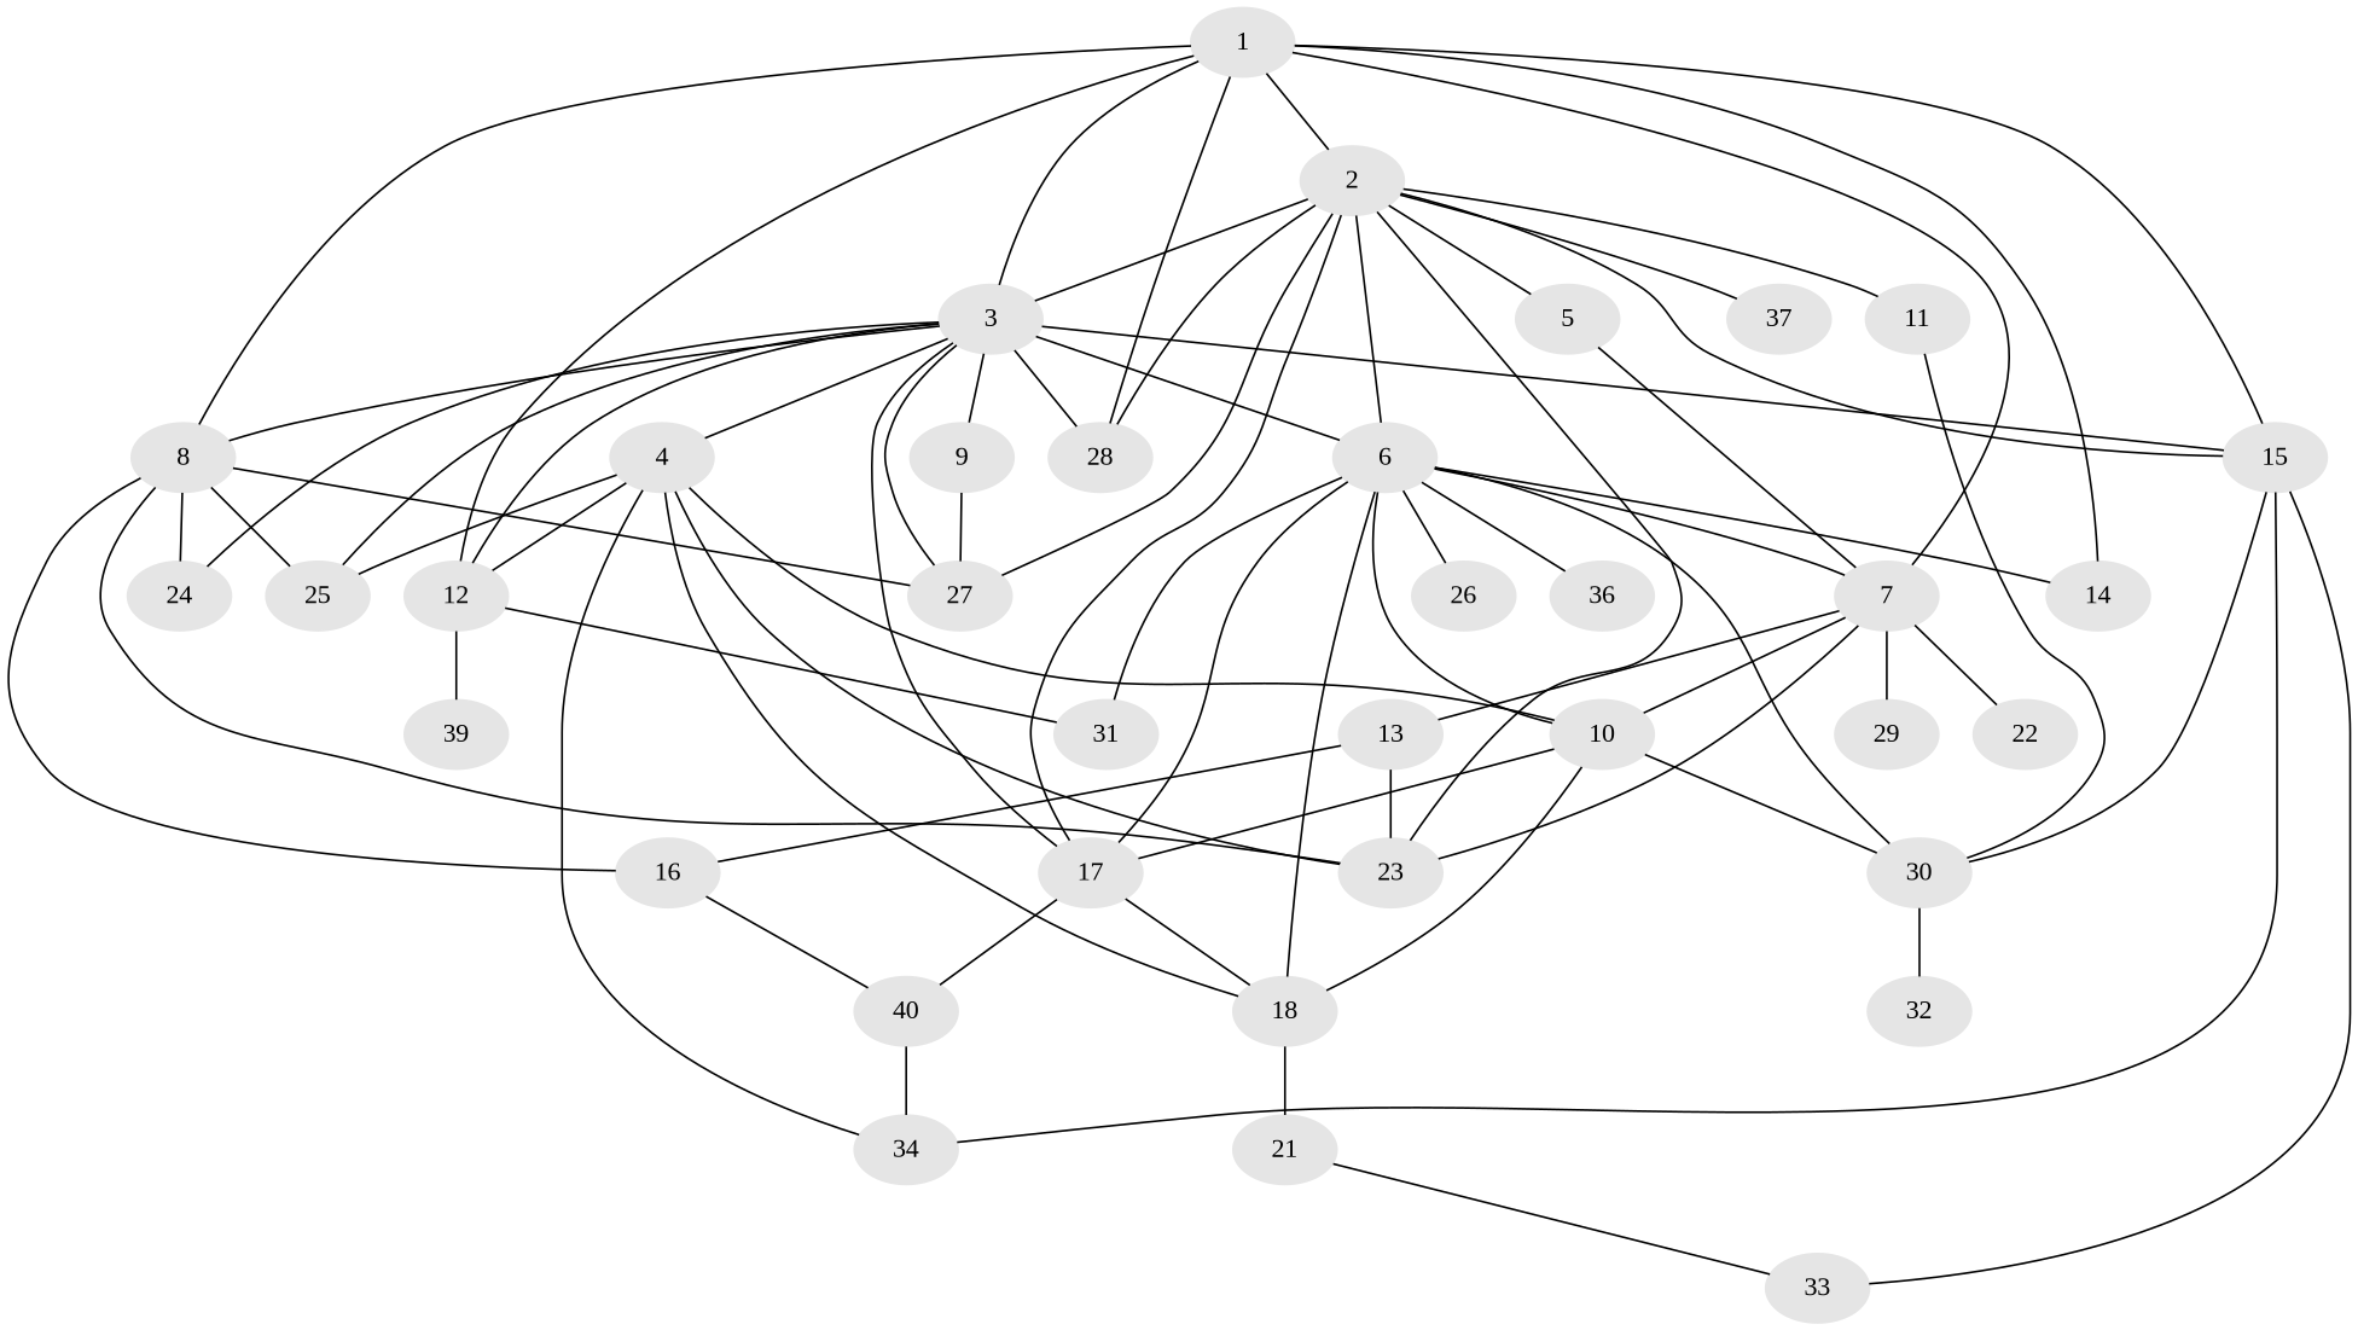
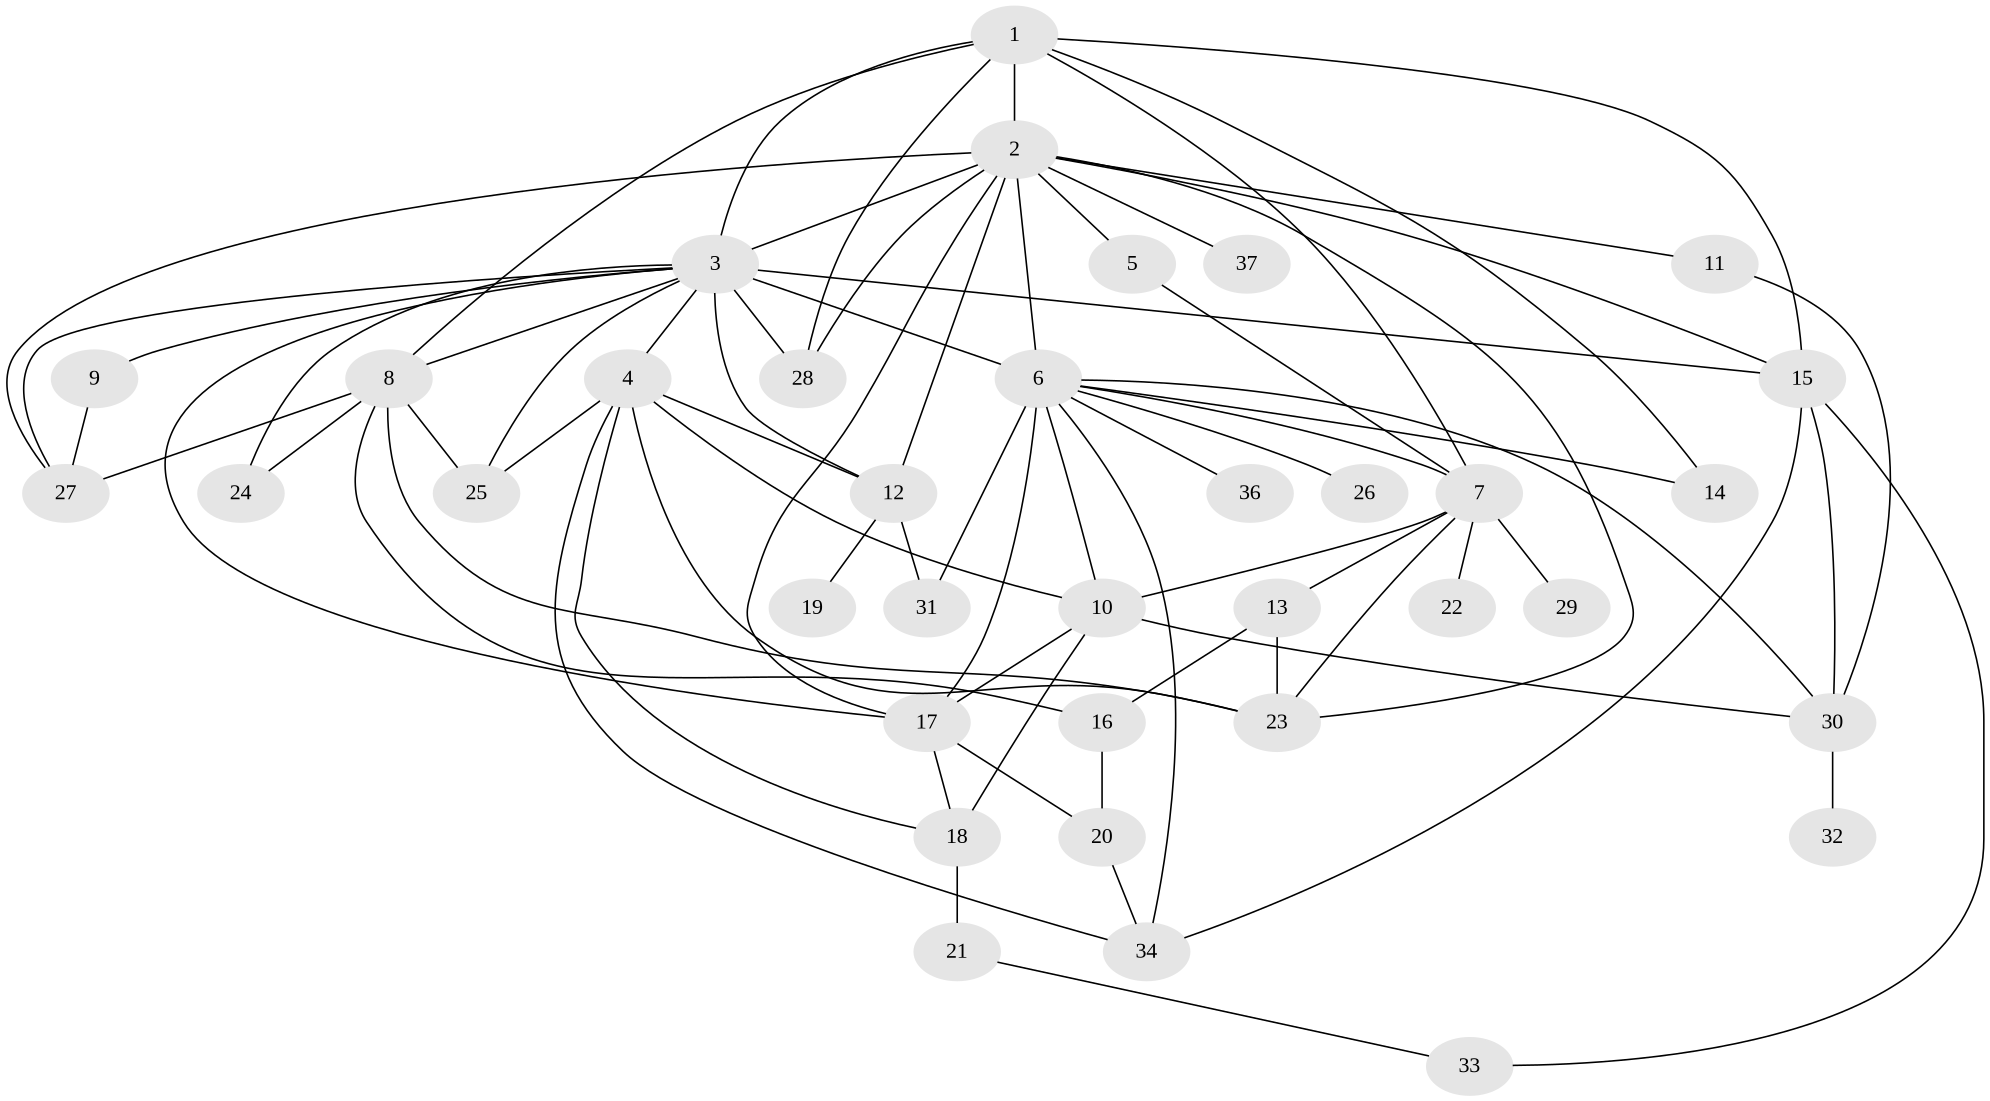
  graph {
    fontname="Liberation Serif"
    node [color=gray90 fontname="Liberation Serif" style=filled]
    edge [fontname="Liberation Serif" weight=1.0]
    1
    2
    3
    7
    8
    12
    14
    15
    28
    5
    6
    11
    17
    23
    27
    37
    4
    9
    24
    25
    10
    13
    22
    29
    16
    31
-   19 [label=39]
+   19
    34
    30
    33
    26
    36
    18
-   20 [label=40]
+   20
    21
    32
    1 -- 2
    1 -- 3
    1 -- 7
    1 -- 8
-   1 -- 12
+   2 -- 12
    1 -- 14
    1 -- 15
    1 -- 28
    2 -- 3
    2 -- 15
    2 -- 28
    2 -- 5
    2 -- 6
    2 -- 11
    2 -- 17 [weight=2.0]
    2 -- 23
    2 -- 27
    2 -- 37
    3 -- 8
    3 -- 12
    3 -- 15
    3 -- 28
    3 -- 6 [weight=16.0]
    3 -- 17 [weight=2.0]
    3 -- 27
    3 -- 4 [weight=2.0]
    3 -- 9
    3 -- 24
    3 -- 25
    7 -- 23
    7 -- 10 [weight=3.0]
    7 -- 13 [weight=3.0]
    7 -- 22
    7 -- 29
    8 -- 23 [weight=2.0]
    8 -- 27
    8 -- 24
    8 -- 25
    8 -- 16
    12 -- 31 [weight=3.0]
    12 -- 19
    15 -- 34
    15 -- 30
    15 -- 33
    5 -- 7
    6 -- 7 [weight=2.0]
    6 -- 14
    6 -- 17
    6 -- 10 [weight=2.0]
    6 -- 31
-   6 -- 18
+   6 -- 34
    6 -- 30
    6 -- 26
    6 -- 36
    11 -- 30
    17 -- 18
    17 -- 20
    4 -- 12
    4 -- 23
    4 -- 25 [weight=2.0]
    4 -- 10 [weight=2.0]
    4 -- 34
    4 -- 18
    9 -- 27
    10 -- 17 [weight=3.0]
    10 -- 30
    10 -- 18
    13 -- 23
    13 -- 16
    16 -- 20
    30 -- 32
    18 -- 21 [weight=3.0]
    20 -- 34
    21 -- 33
  }
